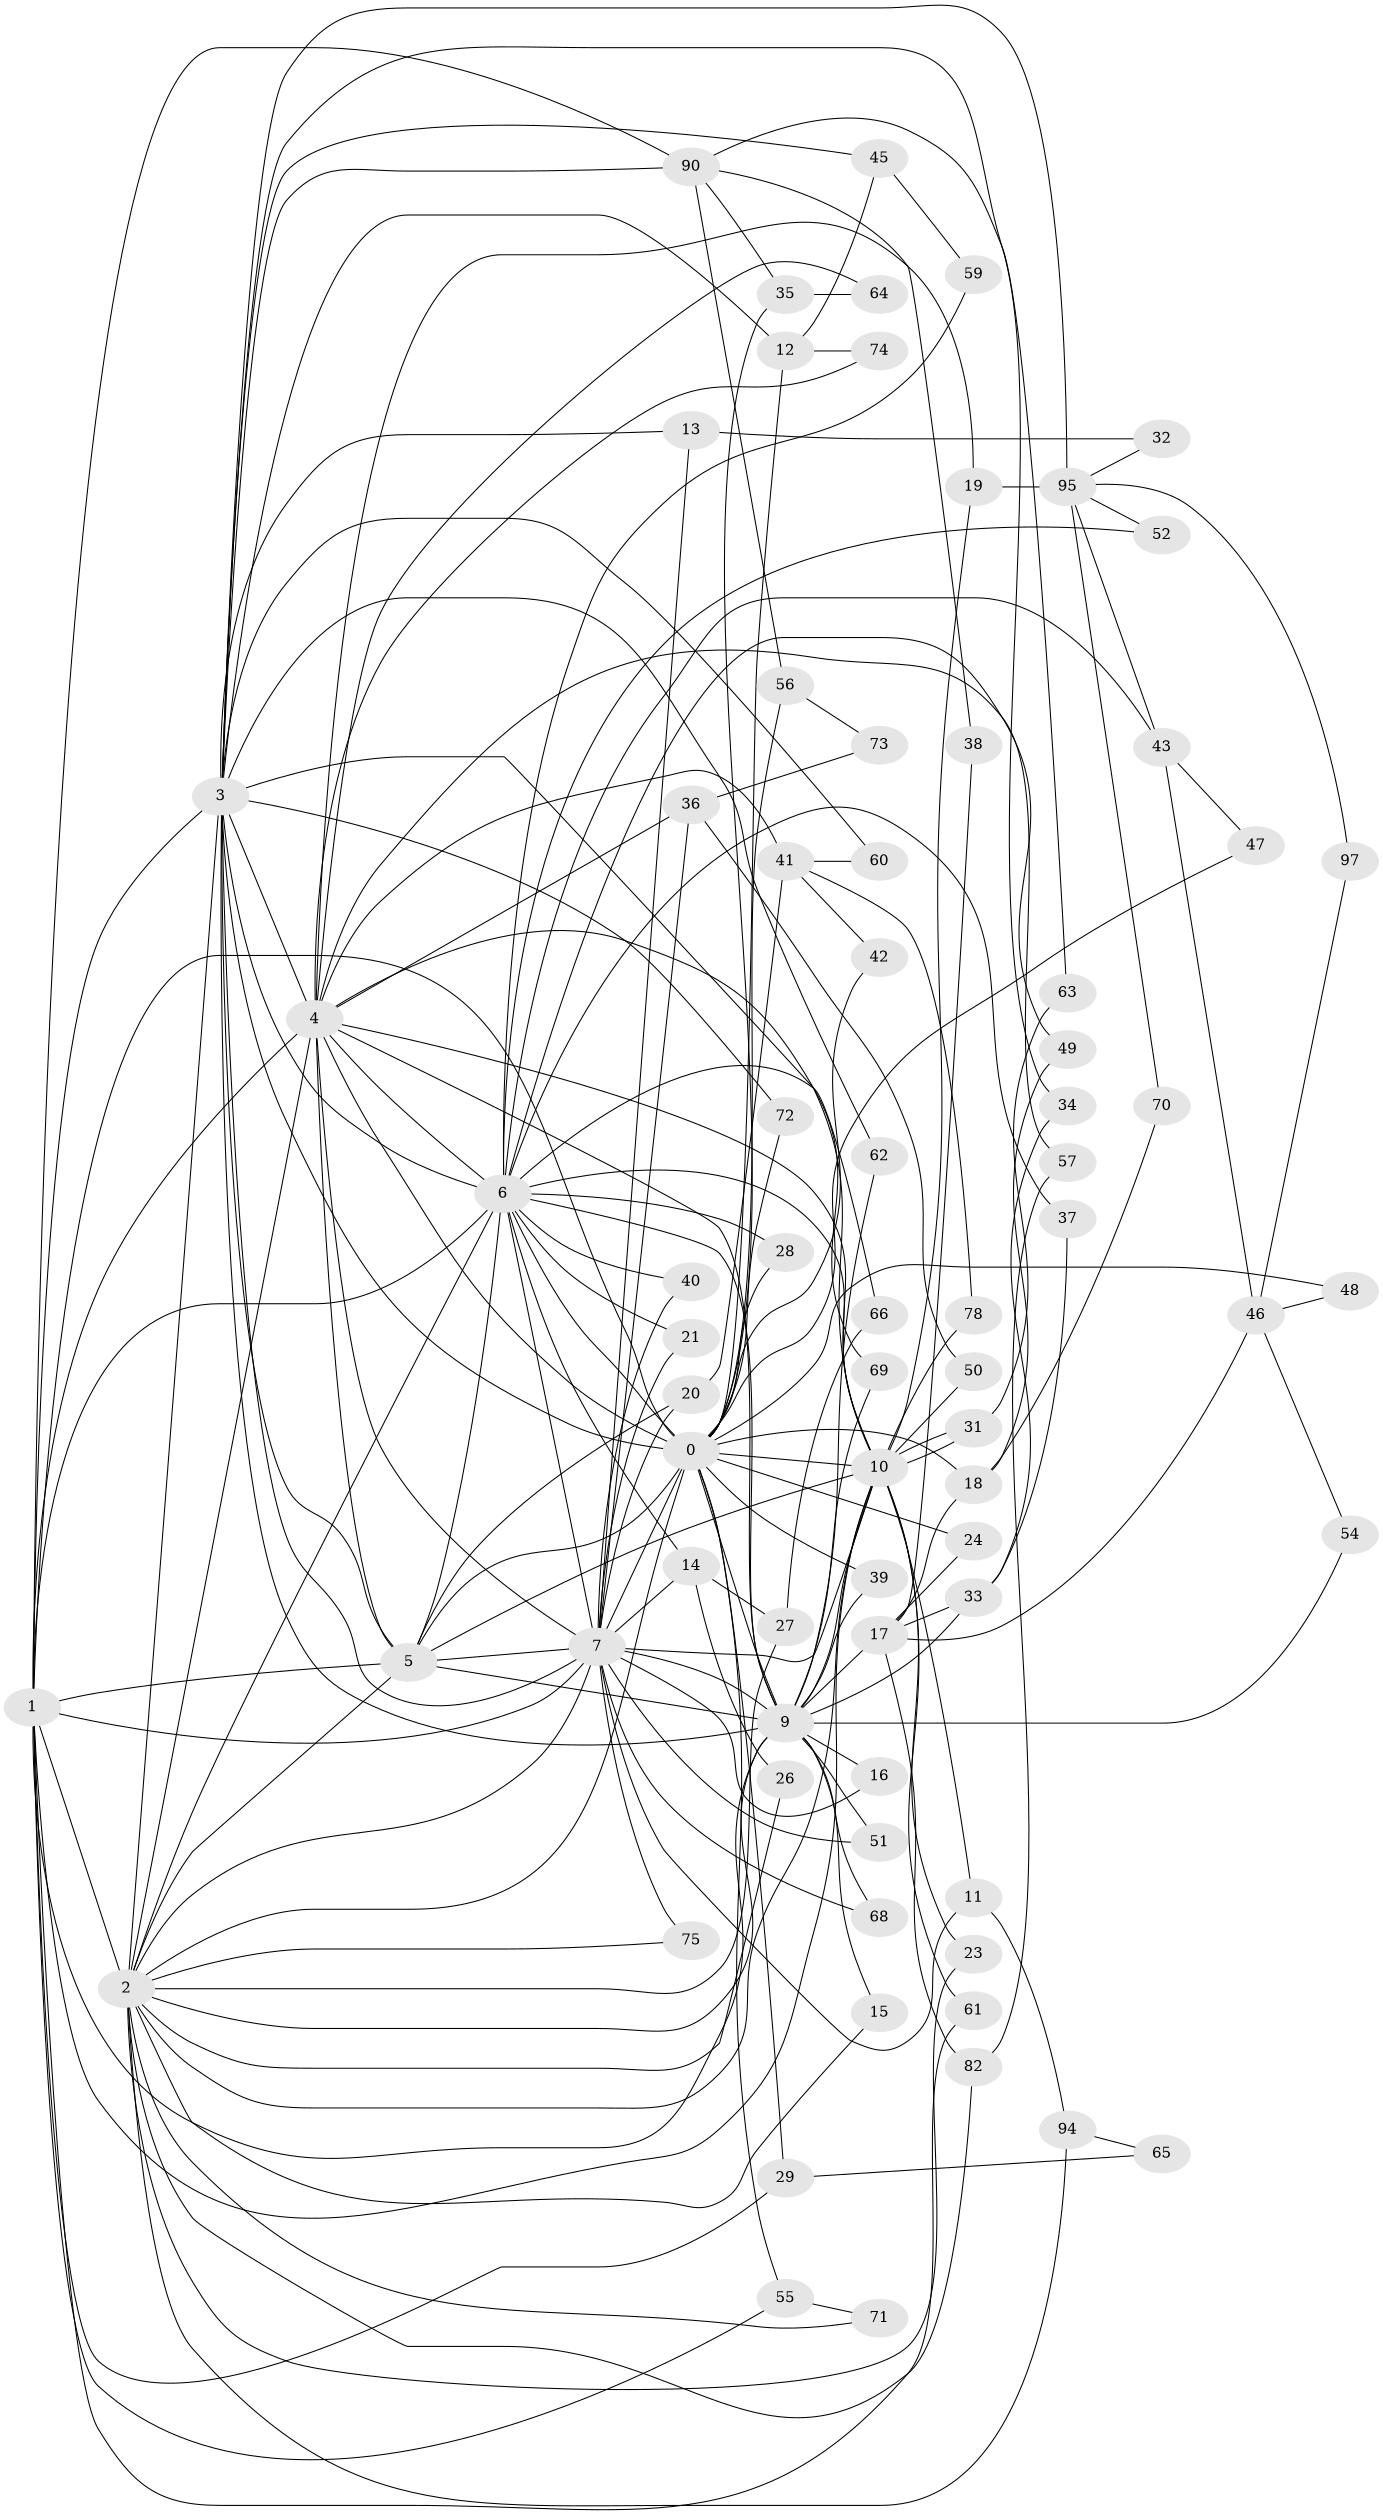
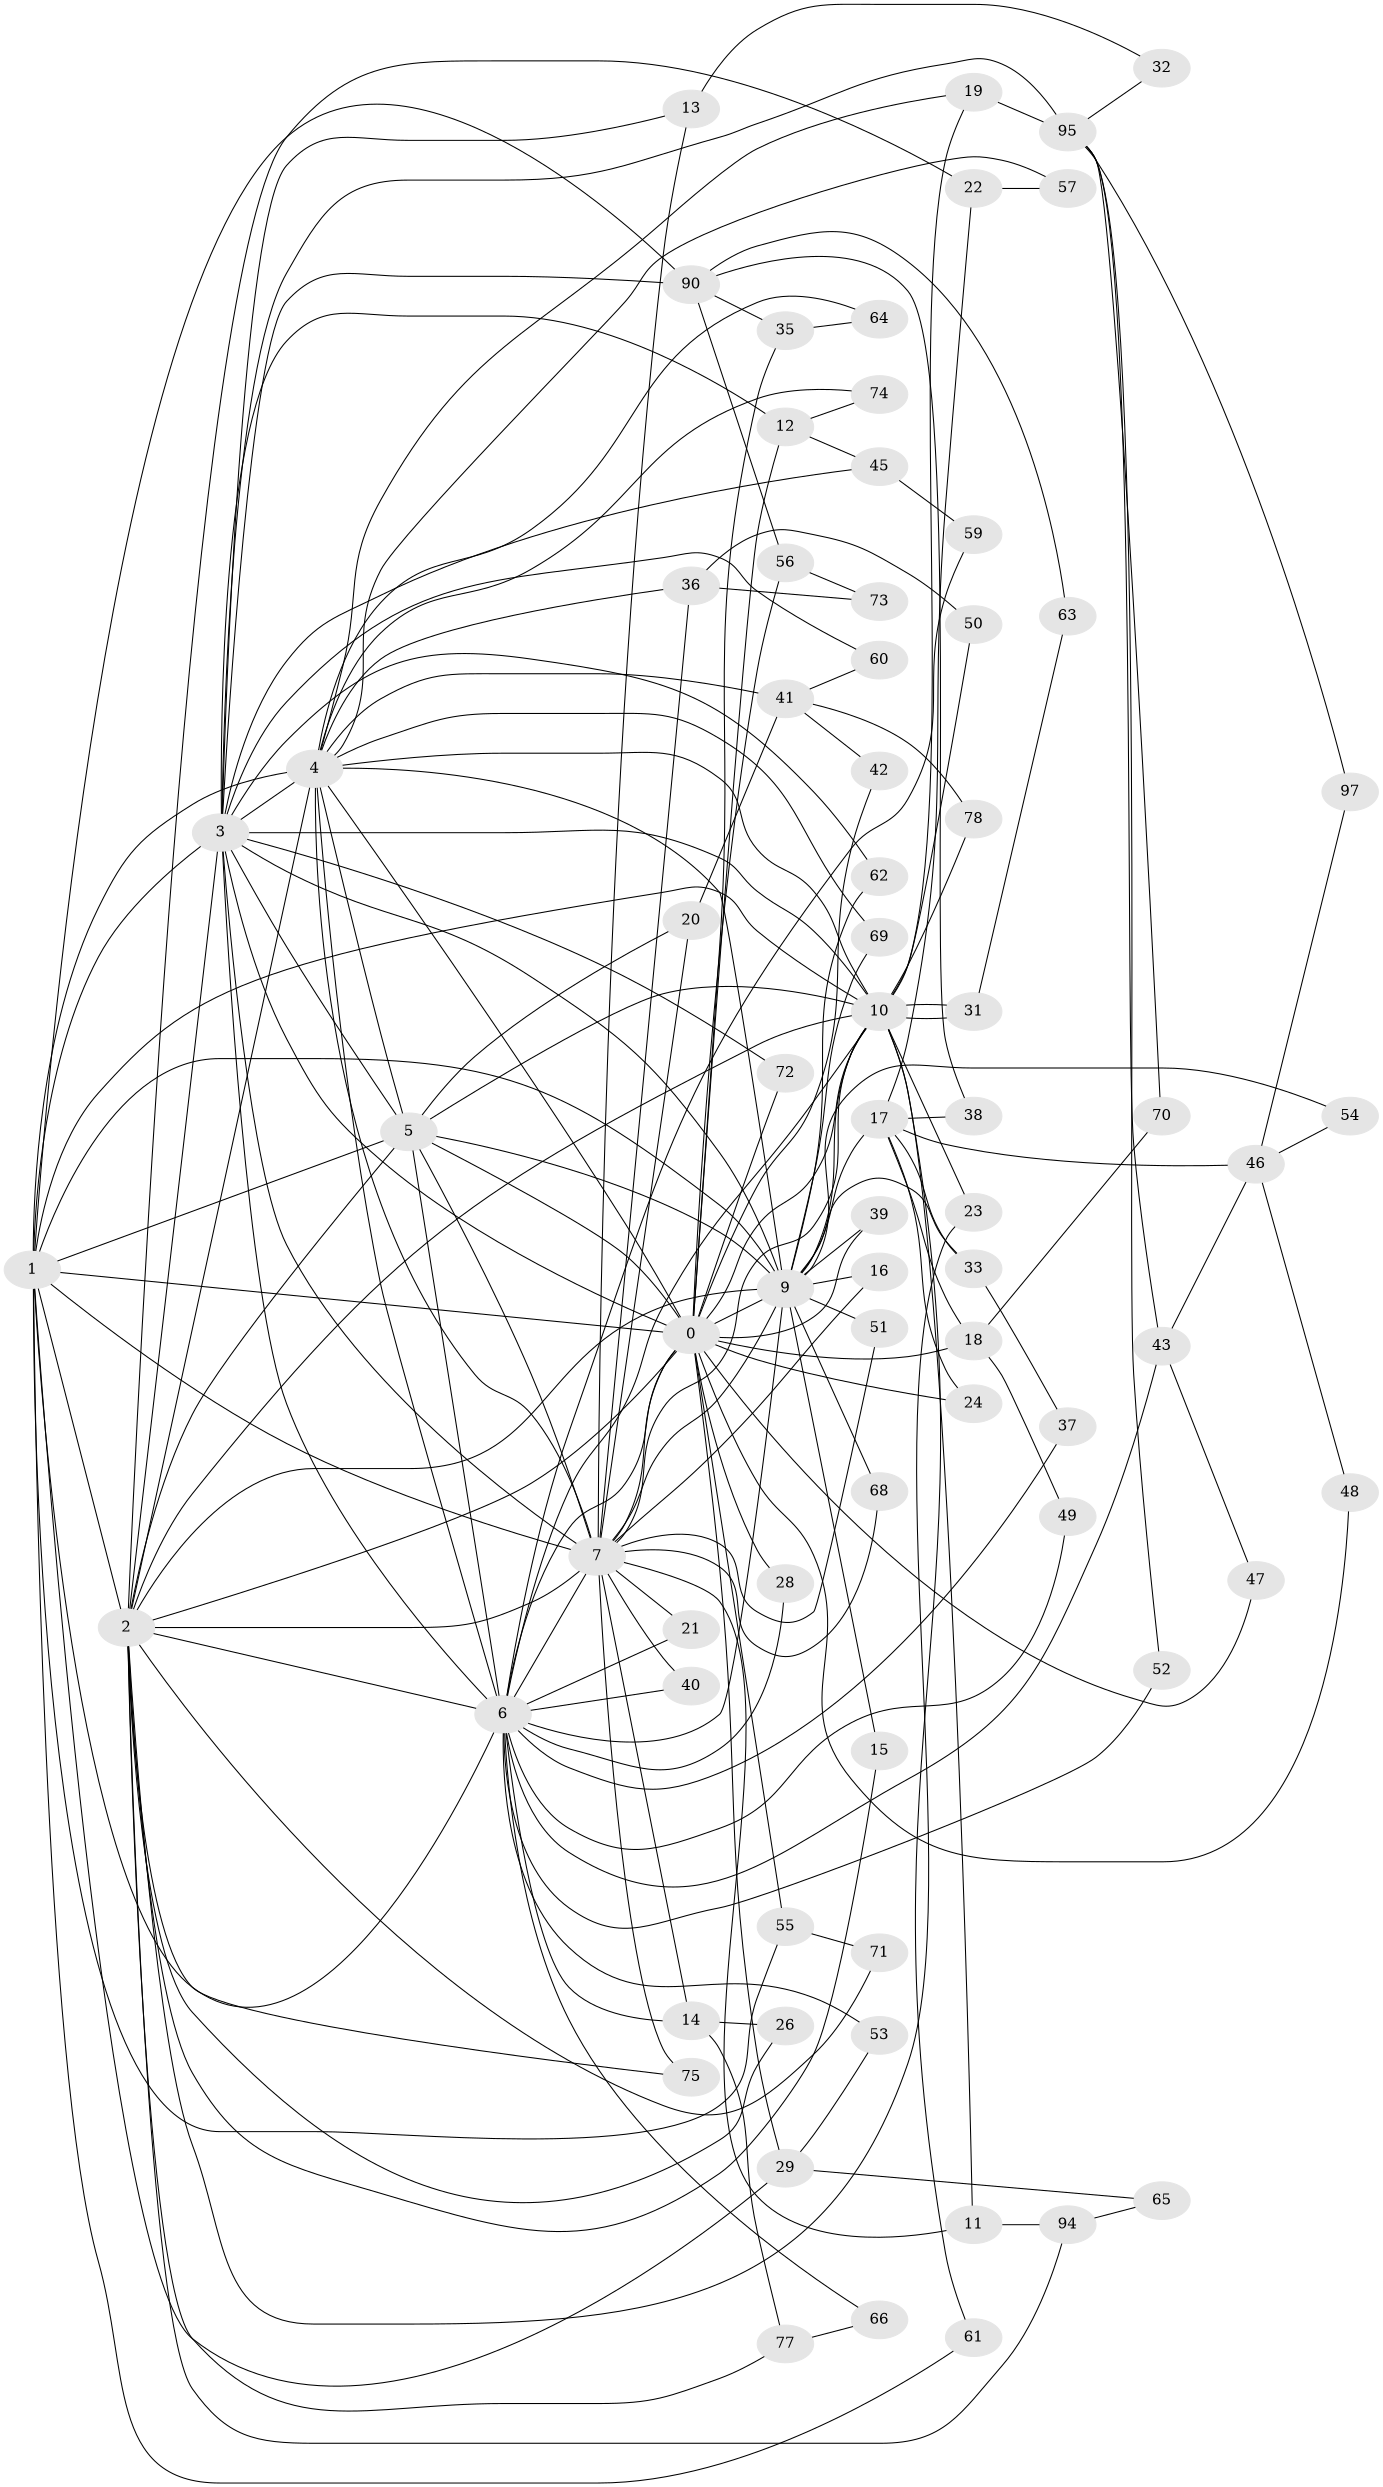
  graph {
    rankdir=LR
    node [color=gray90 style=filled]
    1
    2
    3
    4
    5
    6
    7
    n8 [label=0]
    9
    10
    29
    n12 [label=90]
    55
    61
    15
-   22 [label=82]
+   22
    23
    26
-   27
+   27 [label=77]
    n20 [label=94]
    71
    75
    12
    13
    n25 [label=95]
-   34
    45
    60
    62
    72
    69
    19
    36
    41
    57
    64
    74
    20
    14
    21
    28
    37
    40
    43
    49
    52
+   53
    59
    66
    11
    16
    51
    68
    18
    24
    35
    39
    42
    47
    48
    56
    17
    33
    54
    31
    50
    n67 [label=78]
    65
    38
    63
    46
    32
    70
    n74 [label=97]
    73
    1 -- 2
    1 -- 3
    1 -- 4
    1 -- 5
    1 -- 6
    1 -- 7
    1 -- n8
    1 -- 9
    1 -- 10
    1 -- 29
    1 -- n12
    1 -- 55
    1 -- 61
    2 -- 3
    2 -- 4
    2 -- 5
    2 -- 6
    2 -- 7
    2 -- n8
    2 -- 9
    2 -- 10
    2 -- 15
    2 -- 22
    2 -- 23
    2 -- 26
    2 -- 27
    2 -- n20
    2 -- 71
    2 -- 75
    3 -- 4
    3 -- 5
    3 -- 6
    3 -- 7
    3 -- n8
    3 -- 9
    3 -- 10
    3 -- n12
    3 -- 12
    3 -- 13
    3 -- n25
-   3 -- 34
    3 -- 45
    3 -- 60
    3 -- 62
    3 -- 72
    4 -- 5
    4 -- 6
    4 -- 7
    4 -- n8
    4 -- 9
    4 -- 10
    4 -- 69
    4 -- 19
    4 -- 36
    4 -- 41
    4 -- 57
    4 -- 64
    4 -- 74
    5 -- 6
    5 -- 7
    5 -- n8
    5 -- 9
    5 -- 10
    5 -- 20
    6 -- 7
    6 -- n8
    6 -- 9
    6 -- 10
    6 -- 14
    6 -- 21
    6 -- 28
    6 -- 37
    6 -- 40
    6 -- 43
    6 -- 49
    6 -- 52
+   6 -- 53
    6 -- 59
    6 -- 66
    7 -- n8
    7 -- 9
    7 -- 10
    7 -- 75
    7 -- 13
    7 -- 36
    7 -- 20
    7 -- 14
    7 -- 21
    7 -- 40
    7 -- 11
    7 -- 16
    7 -- 51
    7 -- 68
    n8 -- 9
    n8 -- 10
    n8 -- 29
    n8 -- 55
    n8 -- 12
    n8 -- 72
    n8 -- 28
    n8 -- 18
    n8 -- 24
    n8 -- 35
    n8 -- 39
    n8 -- 42
    n8 -- 47
    n8 -- 48
    n8 -- 56
    9 -- 10
    9 -- 15
    9 -- 62
    9 -- 69
    9 -- 16
    9 -- 51
    9 -- 68
    9 -- 39
    9 -- 17
    9 -- 33
    9 -- 54
    10 -- 61
    10 -- 23
    10 -- 19
    10 -- 11
    10 -- 31
    10 -- 31
    10 -- 50
    10 -- n67
+   29 -- 53
    29 -- 65
    n12 -- 35
    n12 -- 56
    n12 -- 38
    n12 -- 63
    55 -- 71
    22 -- 57
    27 -- 66
    n20 -- 65
    12 -- 45
    12 -- 74
    13 -- 32
    n25 -- 43
    n25 -- 52
    n25 -- 32
    n25 -- 70
    n25 -- n74
    45 -- 59
    19 -- n25
    36 -- 50
    36 -- 73
    41 -- 60
    41 -- 42
    41 -- n67
    20 -- 41
    14 -- 26
    14 -- 27
    43 -- 47
    43 -- 46
    11 -- n20
    18 -- 49
    18 -- 70
    35 -- 64
    56 -- 73
    17 -- 22
    17 -- 18
    17 -- 24
    17 -- 33
    17 -- 38
    17 -- 46
-   33 -- 34
    33 -- 37
    31 -- 63
    46 -- 48
    46 -- 54
    46 -- n74
  }
